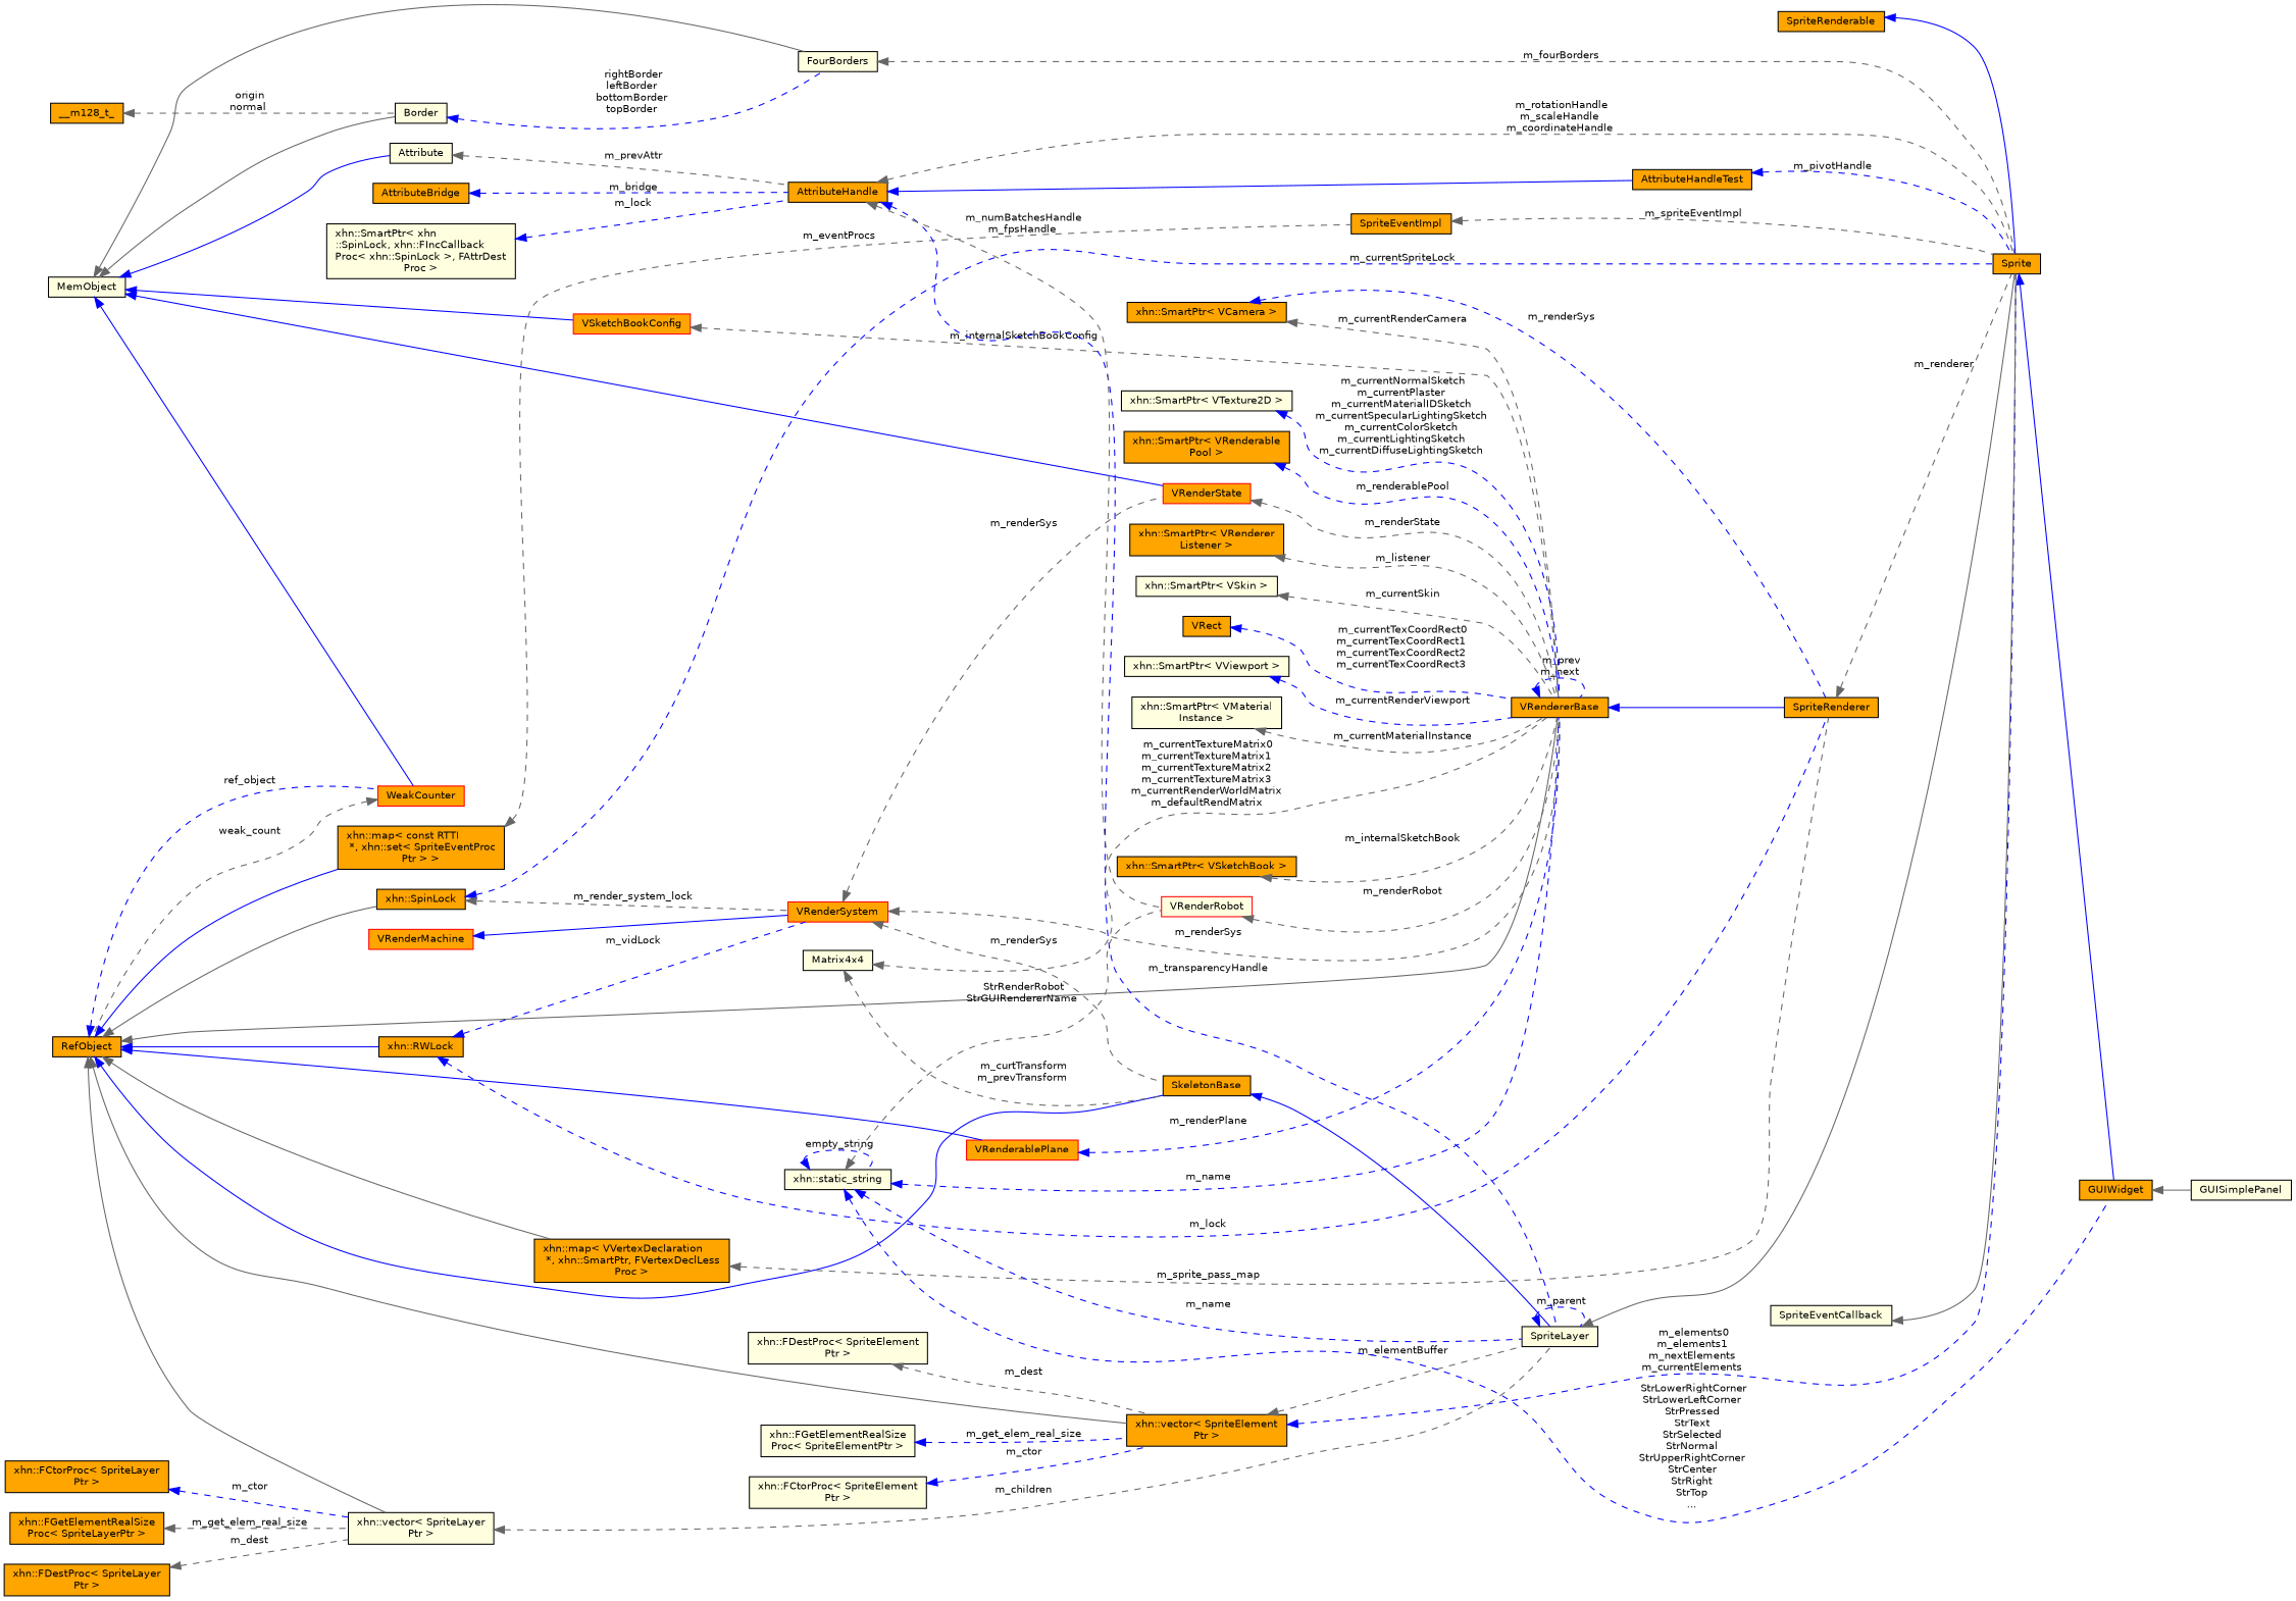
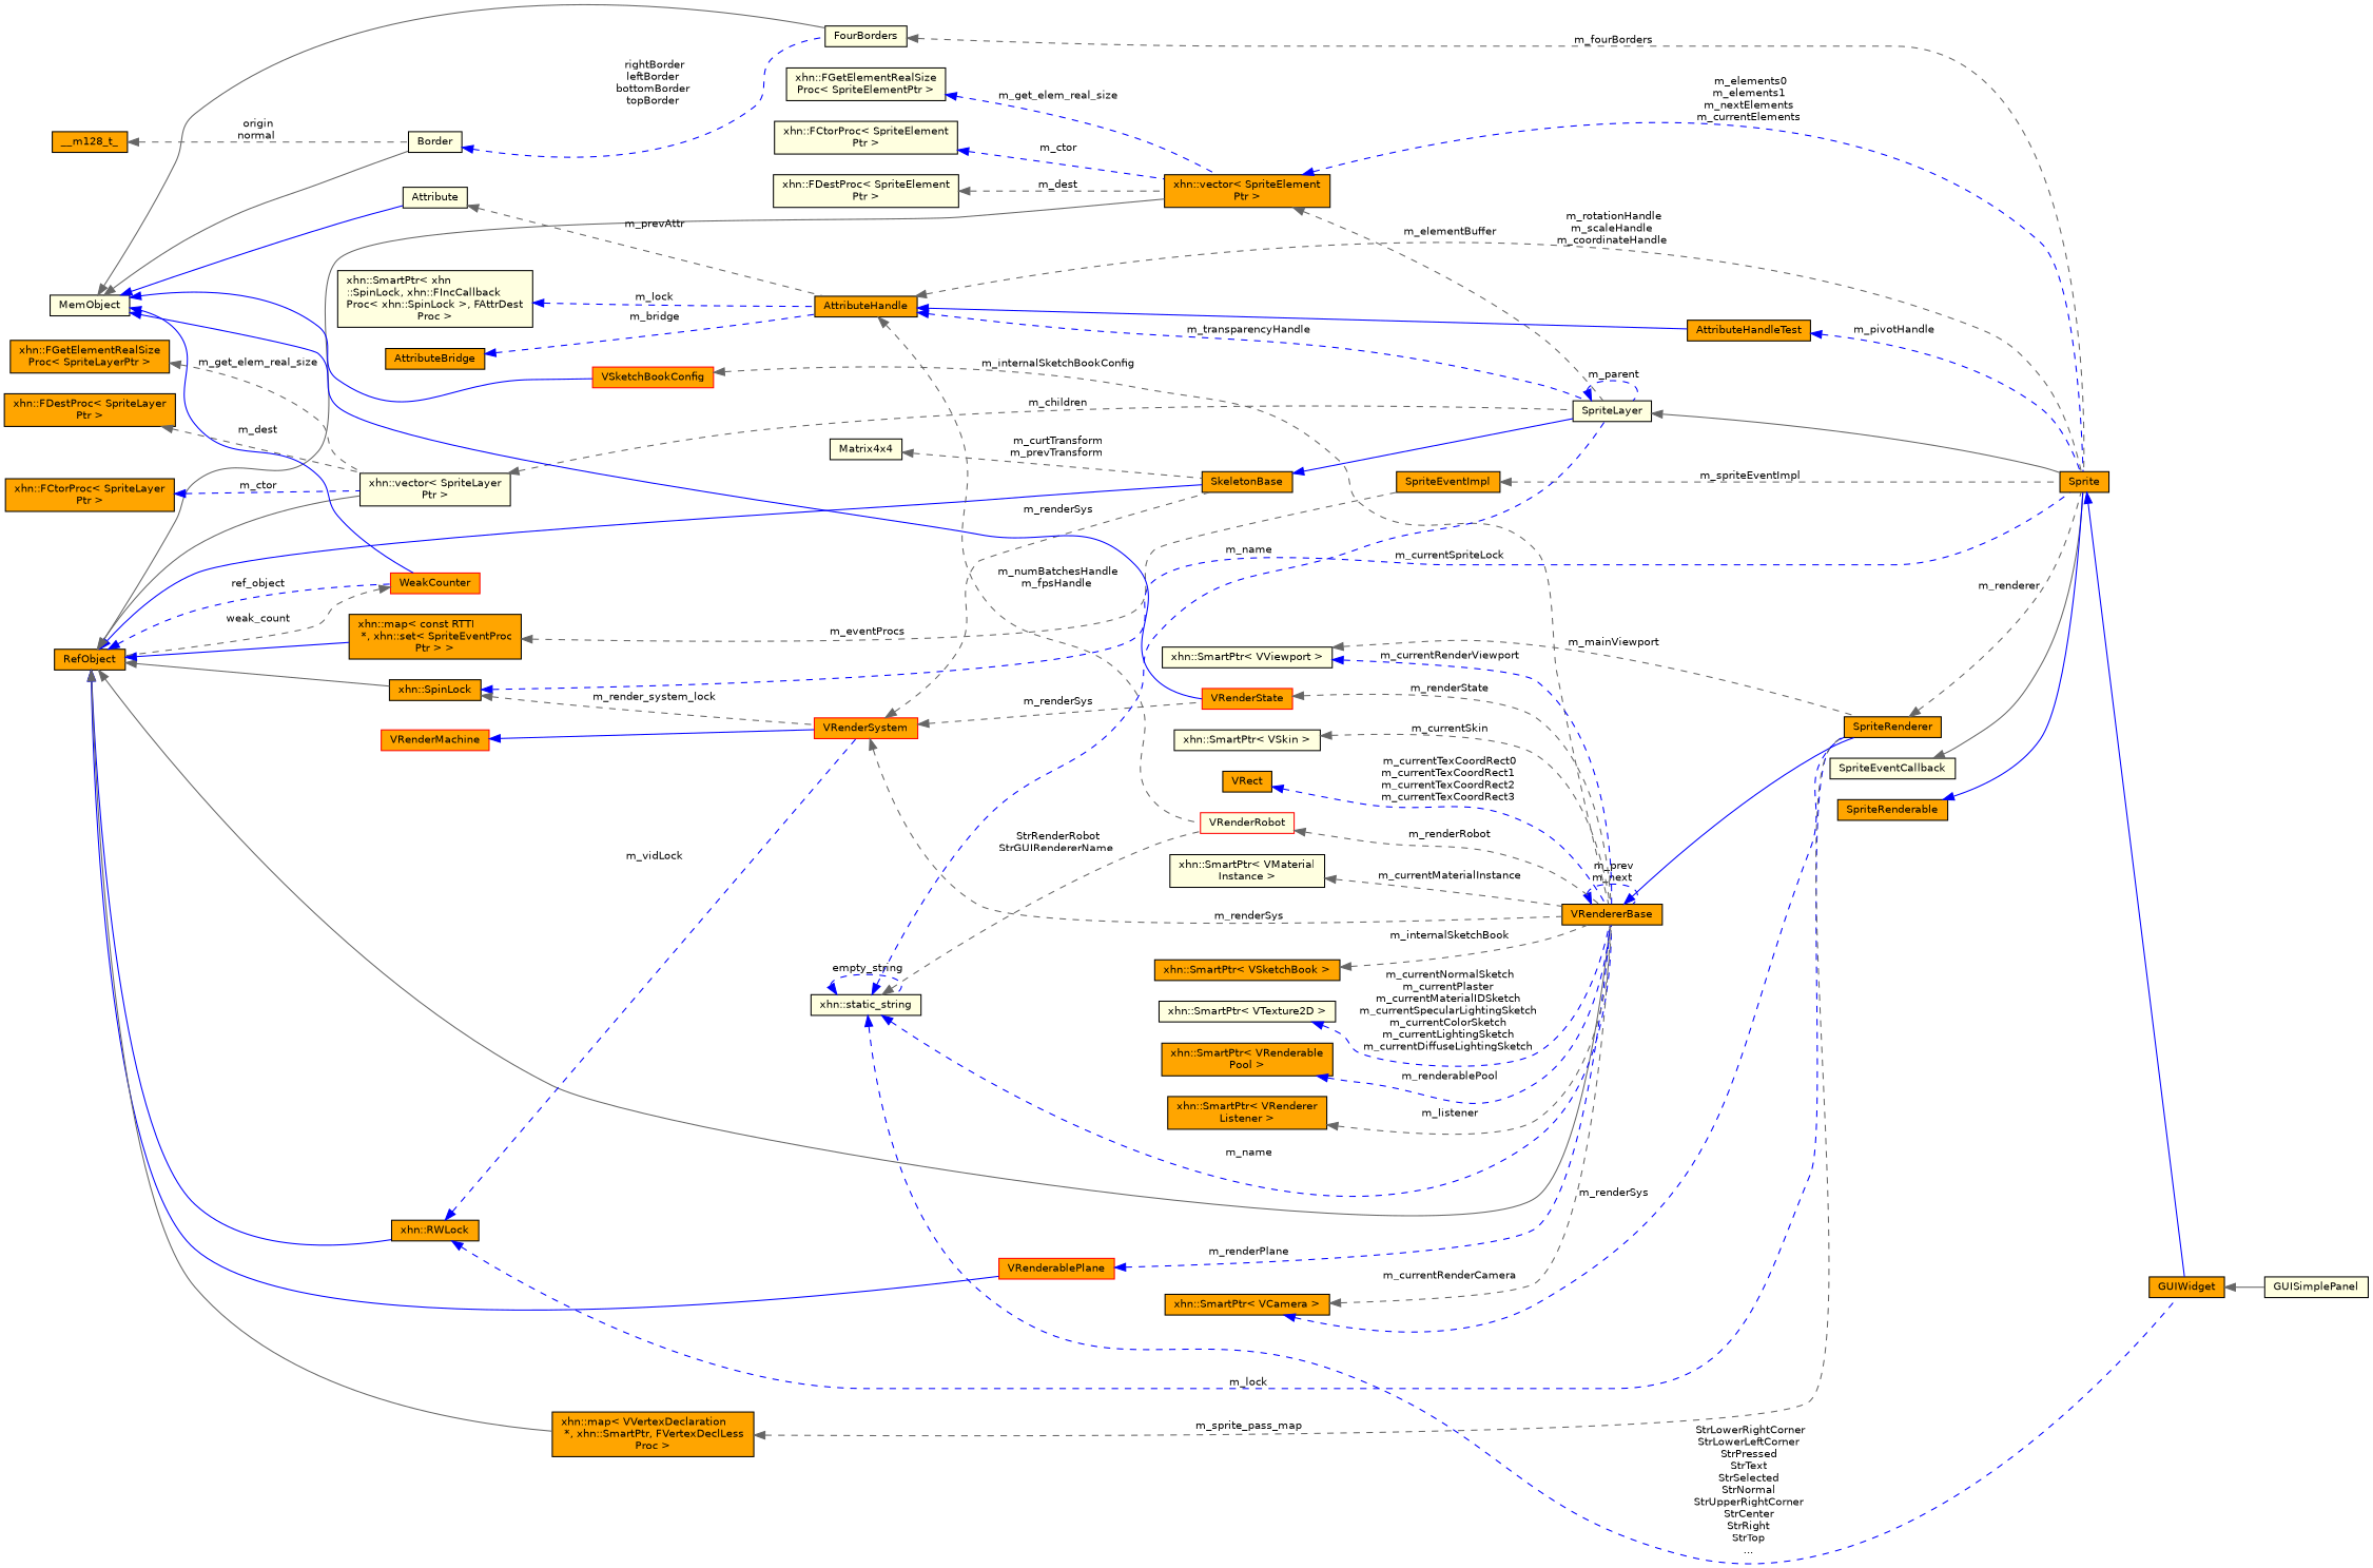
  digraph {
    rankdir=LR
    node [color=black fillcolor=orange fontname=Helvetica fontsize=10 shape=record style=filled]
    edge [color=gray40 dir=back fontname=Helvetica fontsize=10 labelfontname=Helvetica labelfontsize=10 style=dashed]
    n1 [fillcolor=lightyellow fontcolor=black height=0.2 label=GUISimplePanel width=0.4]
    n2 [height=0.2 label=GUIWidget width=0.4]
    n3 [height=0.2 label=Sprite width=0.4]
    n4 [fillcolor=lightyellow height=0.2 label=SpriteLayer width=0.4]
    n5 [height=0.2 label=SkeletonBase width=0.4]
    n6 [height=0.2 label=RefObject width=0.4]
    n7 [color=red height=0.2 label=WeakCounter width=0.4]
    n8 [height=0.2 label="xhn::RWLock" width=0.4]
    n9 [height=0.2 label="xhn::SpinLock" width=0.4]
    n10 [height=0.2 label="xhn::vector\< SpriteElement\lPtr \>" width=0.4]
    n11 [fillcolor=lightyellow height=0.2 label="xhn::vector\< SpriteLayer\lPtr \>" width=0.4]
    n12 [height=0.2 label="xhn::map\< const RTTI\l *, xhn::set\< SpriteEventProc\lPtr \> \>" width=0.4]
    n13 [height=0.2 label=VRendererBase width=0.4]
    n14 [color=red height=0.2 label=VRenderablePlane width=0.4]
    n15 [height=0.2 label="xhn::map\< VVertexDeclaration\l *, xhn::SmartPtr, FVertexDeclLess\lProc \>" width=0.4]
    n16 [color=red height=0.2 label=VRenderSystem width=0.4]
    n17 [height=0.2 label=SpriteRenderer width=0.4]
    n18 [height=0.2 label=SpriteEventImpl width=0.4]
    n19 [fillcolor=lightyellow height=0.2 label=MemObject width=0.4]
    n20 [fillcolor=lightyellow height=0.2 label=Attribute width=0.4]
    n21 [fillcolor=lightyellow height=0.2 label=FourBorders width=0.4]
    n22 [fillcolor=lightyellow height=0.2 label=Border width=0.4]
    n23 [color=red height=0.2 label=VSketchBookConfig width=0.4]
    n24 [color=red height=0.2 label=VRenderState width=0.4]
    n25 [height=0.2 label=AttributeHandle width=0.4]
    n26 [color=red height=0.2 label=VRenderMachine width=0.4]
    n27 [fillcolor=lightyellow height=0.2 label=Matrix4x4 width=0.4]
    n28 [fillcolor=lightyellow height=0.2 label="xhn::FGetElementRealSize\lProc\< SpriteElementPtr \>" width=0.4]
    n29 [fillcolor=lightyellow height=0.2 label="xhn::FCtorProc\< SpriteElement\lPtr \>" width=0.4]
    n30 [fillcolor=lightyellow height=0.2 label="xhn::FDestProc\< SpriteElement\lPtr \>" width=0.4]
    n31 [height=0.2 label=AttributeHandleTest width=0.4]
    n32 [color=red fillcolor=lightyellow height=0.2 label=VRenderRobot width=0.4]
    n33 [fillcolor=lightyellow height=0.2 label="xhn::SmartPtr\< xhn\l::SpinLock, xhn::FIncCallback\lProc\< xhn::SpinLock \>, FAttrDest\lProc \>" width=0.4]
    n34 [height=0.2 label=AttributeBridge width=0.4]
    n35 [fillcolor=lightyellow height=0.2 label="xhn::static_string" width=0.4]
    n36 [height=0.2 label="xhn::FCtorProc\< SpriteLayer\lPtr \>" width=0.4]
    n37 [height=0.2 label="xhn::FGetElementRealSize\lProc\< SpriteLayerPtr \>" width=0.4]
    n38 [height=0.2 label="xhn::FDestProc\< SpriteLayer\lPtr \>" width=0.4]
    n39 [fillcolor=lightyellow height=0.2 label=SpriteEventCallback width=0.4]
    n40 [height=0.2 label=SpriteRenderable width=0.4]
    n41 [height=0.2 label=__m128_t_ width=0.4]
    n42 [fillcolor=lightyellow height=0.2 label="xhn::SmartPtr\< VSkin \>" width=0.4]
    n43 [height=0.2 label=VRect width=0.4]
    n44 [fillcolor=lightyellow height=0.2 label="xhn::SmartPtr\< VViewport \>" width=0.4]
    n45 [fillcolor=lightyellow height=0.2 label="xhn::SmartPtr\< VMaterial\lInstance \>" width=0.4]
    n46 [height=0.2 label="xhn::SmartPtr\< VSketchBook \>" width=0.4]
    n47 [fillcolor=lightyellow height=0.2 label="xhn::SmartPtr\< VTexture2D \>" width=0.4]
    n48 [height=0.2 label="xhn::SmartPtr\< VRenderable\lPool \>" width=0.4]
    n49 [height=0.2 label="xhn::SmartPtr\< VRenderer\lListener \>" width=0.4]
    n50 [height=0.2 label="xhn::SmartPtr\< VCamera \>" width=0.4]
    n2 -> n1 [style=solid]
    n3 -> n2 [color=blue style=solid]
    n4 -> n3 [style=solid]
    n4 -> n4 [color=blue label=" m_parent"]
    n5 -> n4 [color=blue style=solid]
    n6 -> n5 [color=blue style=solid]
    n6 -> n7 [color=blue label=" ref_object"]
    n6 -> n8 [color=blue style=solid]
    n6 -> n9 [style=solid]
    n6 -> n10 [style=solid]
    n6 -> n11 [style=solid]
    n6 -> n12 [color=blue style=solid]
    n6 -> n13 [style=solid]
    n6 -> n14 [color=blue style=solid]
    n6 -> n15 [style=solid]
    n7 -> n6 [label=" weak_count"]
    n8 -> n16 [color=blue label=" m_vidLock"]
    n8 -> n17 [color=blue label=" m_lock"]
    n9 -> n3 [color=blue label=" m_currentSpriteLock"]
    n9 -> n16 [label=" m_render_system_lock"]
    n10 -> n3 [color=blue label=" m_elements0\nm_elements1\nm_nextElements\nm_currentElements"]
    n10 -> n4 [label=" m_elementBuffer"]
    n11 -> n4 [label=" m_children"]
    n12 -> n18 [label=" m_eventProcs"]
    n13 -> n13 [color=blue label=" m_prev\nm_next"]
    n13 -> n17 [color=blue style=solid]
    n14 -> n13 [color=blue label=" m_renderPlane"]
    n15 -> n17 [label=" m_sprite_pass_map"]
    n16 -> n5 [label=" m_renderSys"]
    n16 -> n13 [label=" m_renderSys"]
    n16 -> n24 [label=" m_renderSys"]
    n17 -> n3 [label=" m_renderer"]
    n18 -> n3 [label=" m_spriteEventImpl"]
    n19 -> n7 [color=blue style=solid]
    n19 -> n20 [color=blue style=solid]
    n19 -> n21 [style=solid]
    n19 -> n22 [style=solid]
    n19 -> n23 [color=blue style=solid]
    n19 -> n24 [color=blue style=solid]
    n20 -> n25 [label=" m_prevAttr"]
    n21 -> n3 [label=" m_fourBorders"]
    n22 -> n21 [color=blue label=" rightBorder\nleftBorder\nbottomBorder\ntopBorder"]
    n23 -> n13 [label=" m_internalSketchBookConfig"]
    n24 -> n13 [label=" m_renderState"]
    n25 -> n3 [label=" m_rotationHandle\nm_scaleHandle\nm_coordinateHandle"]
    n25 -> n4 [color=blue label=" m_transparencyHandle"]
    n25 -> n31 [color=blue style=solid]
    n25 -> n32 [label=" m_numBatchesHandle\nm_fpsHandle"]
    n26 -> n16 [color=blue style=solid]
    n27 -> n5 [label=" m_curtTransform\nm_prevTransform"]
-   n27 -> n13 [label=" m_currentTextureMatrix0\nm_currentTextureMatrix1\nm_currentTextureMatrix2\nm_currentTextureMatrix3\nm_currentRenderWorldMatrix\nm_defaultRendMatrix"]
    n28 -> n10 [color=blue label=" m_get_elem_real_size"]
    n29 -> n10 [color=blue label=" m_ctor"]
    n30 -> n10 [label=" m_dest"]
    n31 -> n3 [color=blue label=" m_pivotHandle"]
    n32 -> n13 [label=" m_renderRobot"]
    n33 -> n25 [color=blue label=" m_lock"]
    n34 -> n25 [color=blue label=" m_bridge"]
    n35 -> n2 [color=blue label=" StrLowerRightCorner\nStrLowerLeftCorner\nStrPressed\nStrText\nStrSelected\nStrNormal\nStrUpperRightCorner\nStrCenter\nStrRight\nStrTop\n..."]
    n35 -> n4 [color=blue label=" m_name"]
    n35 -> n13 [color=blue label=" m_name"]
    n35 -> n32 [label=" StrRenderRobot\nStrGUIRendererName"]
    n35 -> n35 [color=blue label=" empty_string"]
    n36 -> n11 [color=blue label=" m_ctor"]
    n37 -> n11 [label=" m_get_elem_real_size"]
    n38 -> n11 [label=" m_dest"]
    n39 -> n3 [style=solid]
    n40 -> n3 [color=blue style=solid]
    n41 -> n22 [label=" origin\nnormal"]
    n42 -> n13 [label=" m_currentSkin"]
    n43 -> n13 [color=blue label=" m_currentTexCoordRect0\nm_currentTexCoordRect1\nm_currentTexCoordRect2\nm_currentTexCoordRect3"]
    n44 -> n13 [color=blue label=" m_currentRenderViewport"]
+   n44 -> n17 [label=" m_mainViewport"]
    n45 -> n13 [label=" m_currentMaterialInstance"]
    n46 -> n13 [label=" m_internalSketchBook"]
    n47 -> n13 [color=blue label=" m_currentNormalSketch\nm_currentPlaster\nm_currentMaterialIDSketch\nm_currentSpecularLightingSketch\nm_currentColorSketch\nm_currentLightingSketch\nm_currentDiffuseLightingSketch"]
    n48 -> n13 [color=blue label=" m_renderablePool"]
    n49 -> n13 [label=" m_listener"]
    n50 -> n13 [label=" m_currentRenderCamera"]
    n50 -> n17 [color=blue label=" m_renderSys"]
  }
